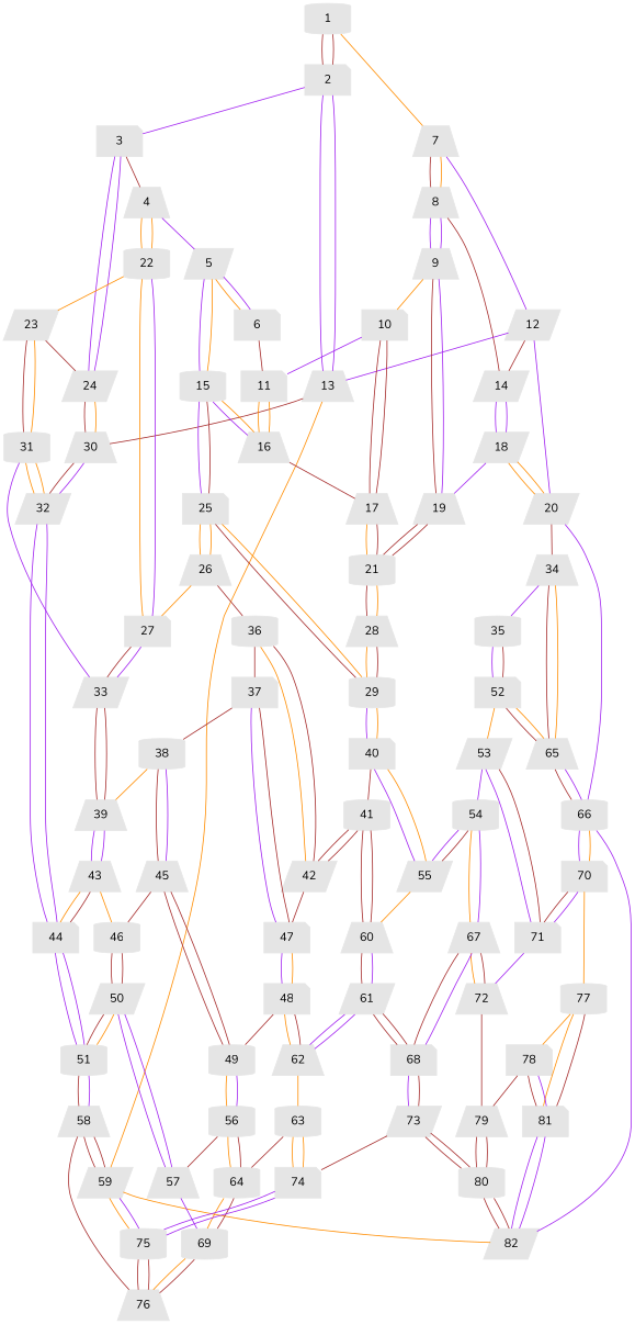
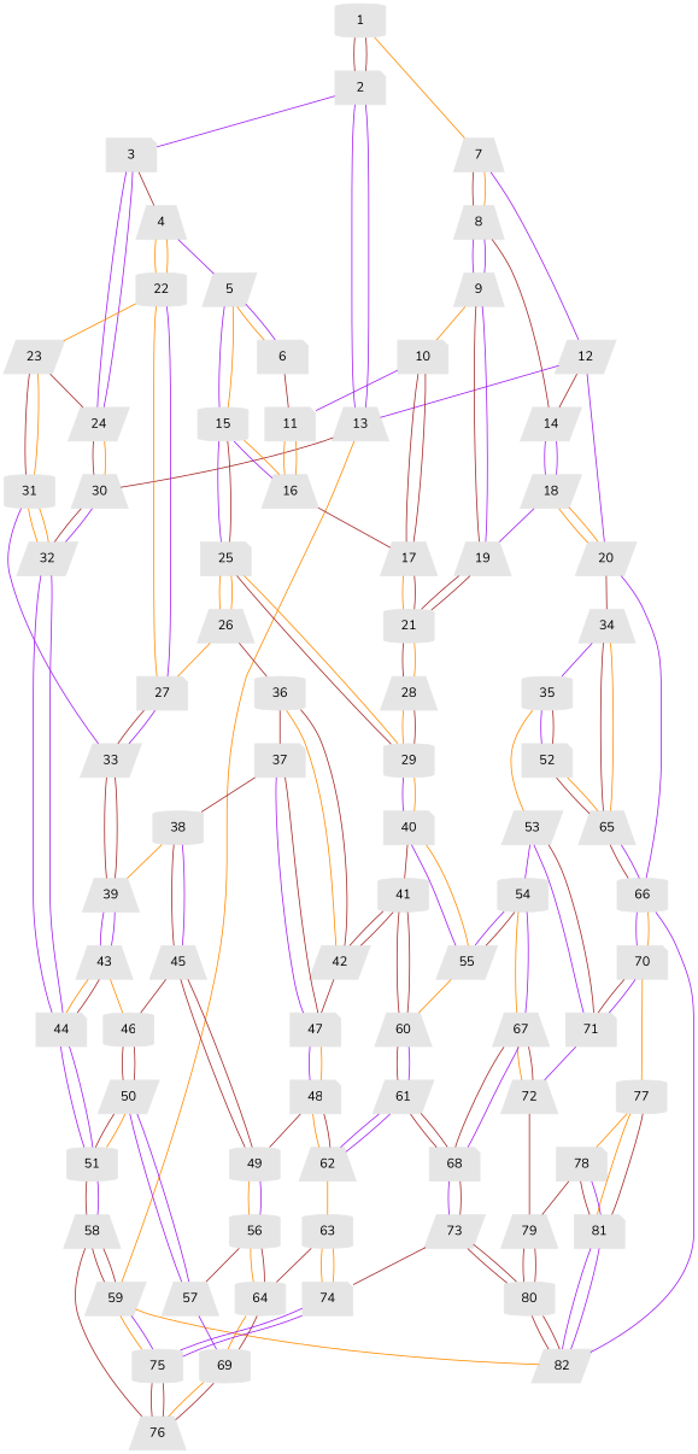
  graph {
    fontname=Nunito
    node [color=gray90 fontname=Nunito shape=trapezium style=filled]
    edge [color=brown fontname=Nunito]
    1 [shape=cylinder]
    2 [shape=note]
    7
    3 [shape=note]
    13
    8
    12 [shape=parallelogram]
    4
    24 [shape=parallelogram]
    30
    59 [shape=parallelogram]
    5 [shape=parallelogram]
    22 [shape=cylinder]
    6 [shape=note]
    15 [shape=cylinder]
    23 [shape=parallelogram]
    27 [shape=note]
    11 [shape=note]
    16
    25 [shape=note]
    9
    14 [shape=parallelogram]
    20 [shape=parallelogram]
    10 [shape=note]
    19
    18 [shape=parallelogram]
    17
    21 [shape=cylinder]
    34
    66 [shape=cylinder]
    32 [shape=parallelogram]
    75 [shape=cylinder]
    82 [shape=parallelogram]
    26
    29 [shape=cylinder]
    28
    35 [shape=cylinder]
    65
    70 [shape=note]
    31 [shape=cylinder]
    33 [shape=parallelogram]
    36 [shape=cylinder]
    40 [shape=note]
    37 [shape=note]
    42 [shape=parallelogram]
    39
    52 [shape=note]
    41 [shape=cylinder]
    55 [shape=parallelogram]
    44 [shape=note]
    51 [shape=cylinder]
    43
    53 [shape=parallelogram]
    38 [shape=cylinder]
    47 [shape=note]
    45
    48 [shape=note]
    46 [shape=cylinder]
    49 [shape=cylinder]
    60
    61 [shape=parallelogram]
    50 [shape=parallelogram]
    58
    56 [shape=cylinder]
    57
    62
    63 [shape=cylinder]
    64 [shape=cylinder]
    69 [shape=cylinder]
    76
    54 [shape=cylinder]
    71 [shape=note]
    67
    72
    68 [shape=note]
    73 [shape=parallelogram]
    74 [shape=note]
    77 [shape=cylinder]
    79
    80 [shape=cylinder]
    78 [shape=note]
    81 [shape=note]
    1 -- 2
    1 -- 2
    1 -- 7 [color=darkorange]
    2 -- 3 [color=purple]
    2 -- 13 [color=purple]
    2 -- 13 [color=purple]
    7 -- 8
    7 -- 8 [color=darkorange]
    7 -- 12 [color=purple]
    3 -- 4
    3 -- 24 [color=purple]
    3 -- 24 [color=purple]
    13 -- 30
    13 -- 59 [color=darkorange]
    8 -- 9 [color=purple]
    8 -- 9 [color=purple]
    8 -- 14
    12 -- 13 [color=purple]
    12 -- 14
    12 -- 20 [color=purple]
    4 -- 5 [color=purple]
    4 -- 22 [color=darkorange]
    4 -- 22 [color=darkorange]
    24 -- 30
    24 -- 30 [color=darkorange]
    30 -- 32
    30 -- 32 [color=purple]
    59 -- 75 [color=darkorange]
    59 -- 75 [color=purple]
    59 -- 82 [color=darkorange]
    5 -- 6 [color=darkorange]
    5 -- 6 [color=purple]
    5 -- 15 [color=purple]
    5 -- 15 [color=darkorange]
    22 -- 23 [color=darkorange]
    22 -- 27 [color=darkorange]
    22 -- 27 [color=purple]
    6 -- 11
    15 -- 16 [color=purple]
    15 -- 16 [color=darkorange]
    15 -- 25 [color=purple]
    15 -- 25
    23 -- 24
    23 -- 31
    23 -- 31 [color=darkorange]
    27 -- 33
    27 -- 33 [color=purple]
    11 -- 16 [color=darkorange]
    11 -- 16 [color=darkorange]
    16 -- 17
    25 -- 26 [color=darkorange]
    25 -- 26 [color=darkorange]
    25 -- 29
    25 -- 29 [color=darkorange]
    9 -- 10 [color=darkorange]
    9 -- 19
    9 -- 19 [color=purple]
    14 -- 18 [color=purple]
    14 -- 18 [color=purple]
    20 -- 34
    20 -- 66 [color=purple]
    10 -- 11 [color=purple]
    10 -- 17
    10 -- 17
    19 -- 21
    19 -- 21
    18 -- 20 [color=darkorange]
    18 -- 20 [color=darkorange]
    18 -- 19 [color=purple]
    17 -- 21 [color=darkorange]
    17 -- 21
    21 -- 28
    21 -- 28 [color=darkorange]
    34 -- 35 [color=purple]
    34 -- 65
    34 -- 65 [color=darkorange]
    66 -- 82 [color=purple]
    66 -- 70 [color=purple]
    66 -- 70 [color=darkorange]
    32 -- 44 [color=purple]
    32 -- 44 [color=purple]
    75 -- 76
    75 -- 76
    26 -- 27 [color=darkorange]
    26 -- 36
    29 -- 40 [color=purple]
    29 -- 40 [color=darkorange]
    28 -- 29 [color=darkorange]
    28 -- 29
    35 -- 52 [color=purple]
    35 -- 52
    65 -- 66
    65 -- 66 [color=purple]
    70 -- 71
    70 -- 71 [color=purple]
    70 -- 77 [color=darkorange]
    31 -- 32 [color=darkorange]
    31 -- 32 [color=darkorange]
    31 -- 33 [color=purple]
    33 -- 39
    33 -- 39
    36 -- 37
    36 -- 42 [color=darkorange]
    36 -- 42
    40 -- 41
    40 -- 55 [color=purple]
    40 -- 55 [color=darkorange]
    37 -- 38
    37 -- 47 [color=purple]
    37 -- 47
    42 -- 47
    39 -- 43 [color=purple]
    39 -- 43 [color=purple]
    52 -- 65
    52 -- 65 [color=darkorange]
-   52 -- 53 [color=darkorange]
+   35 -- 53 [color=darkorange]
    41 -- 42
    41 -- 42
    41 -- 60
    41 -- 60
    55 -- 60 [color=darkorange]
    44 -- 51 [color=purple]
    44 -- 51 [color=purple]
    51 -- 58
    51 -- 58 [color=purple]
    43 -- 44 [color=darkorange]
    43 -- 44
    43 -- 46 [color=darkorange]
    53 -- 54 [color=purple]
    53 -- 71 [color=purple]
    53 -- 71
    38 -- 39 [color=darkorange]
    38 -- 45
    38 -- 45 [color=purple]
    47 -- 48 [color=purple]
    47 -- 48 [color=darkorange]
    45 -- 46
    45 -- 49
    45 -- 49
    48 -- 49
    48 -- 62 [color=darkorange]
    48 -- 62
    46 -- 50
    46 -- 50
    49 -- 56 [color=darkorange]
    49 -- 56 [color=purple]
    60 -- 61
    60 -- 61 [color=purple]
    61 -- 62 [color=purple]
    61 -- 62 [color=purple]
    61 -- 68
    61 -- 68
    50 -- 51
    50 -- 51 [color=darkorange]
    50 -- 57 [color=purple]
    50 -- 57 [color=purple]
    58 -- 59
    58 -- 59
    58 -- 76
    56 -- 57
    56 -- 64 [color=darkorange]
    56 -- 64
    57 -- 69 [color=purple]
    62 -- 63 [color=darkorange]
    63 -- 64
    63 -- 74 [color=darkorange]
    63 -- 74 [color=darkorange]
    64 -- 69 [color=darkorange]
    64 -- 69
    69 -- 76 [color=darkorange]
    69 -- 76
    54 -- 55 [color=purple]
    54 -- 55
    54 -- 67 [color=darkorange]
    54 -- 67 [color=purple]
    71 -- 72 [color=purple]
    67 -- 72 [color=darkorange]
    67 -- 72
    67 -- 68
    67 -- 68 [color=purple]
    72 -- 79
    68 -- 73 [color=purple]
    68 -- 73
    73 -- 74
    73 -- 80
    73 -- 80
    74 -- 75 [color=purple]
    74 -- 75 [color=purple]
    77 -- 78 [color=darkorange]
    77 -- 81 [color=darkorange]
    77 -- 81
    79 -- 80
    79 -- 80
    80 -- 82
    80 -- 82
    78 -- 79
    78 -- 81
    78 -- 81 [color=purple]
    81 -- 82 [color=purple]
    81 -- 82 [color=purple]
  }
